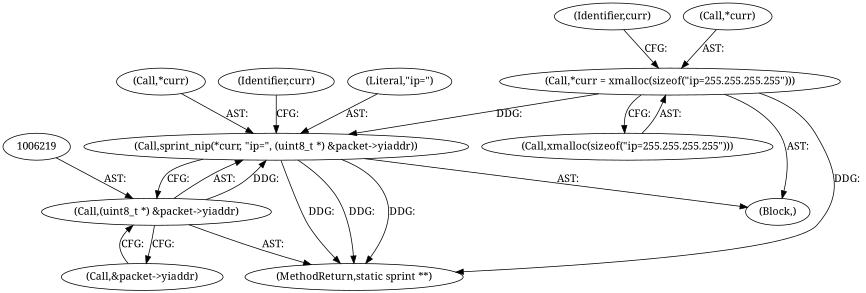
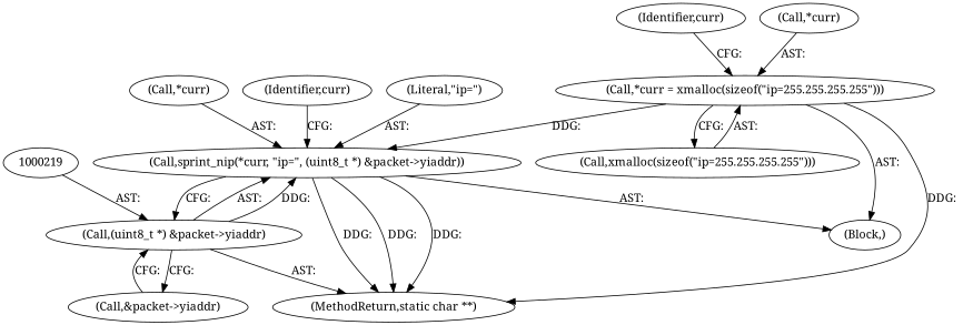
  digraph {
    fontname="Noto Serif"
    node [fontname="Noto Serif"]
    edge [fontname="Noto Serif"]
    n1 [label="(Call,sprint_nip(*curr, \"ip=\", (uint8_t *) &packet->yiaddr))"]
    n2 [label="(Call,(uint8_t *) &packet->yiaddr)"]
    n3 [label="(Block,)"]
-   n4 [label="(MethodReturn,static sprint **)"]
+   n4 [label="(MethodReturn,static char **)"]
    n5 [label="(Call,&packet->yiaddr)"]
    n6 [label="(Call,*curr = xmalloc(sizeof(\"ip=255.255.255.255\")))"]
    n7 [label="(Call,xmalloc(sizeof(\"ip=255.255.255.255\")))"]
    n8 [label="(Call,*curr)"]
    n9 [label="(Identifier,curr)"]
    n10 [label="(Identifier,curr)"]
    n11 [label="(Call,*curr)"]
    n12 [label="(Literal,\"ip=\")"]
-   1000219 [label=1006219]
+   1000219
    n1 -> n2 [label="CFG: "]
    n1 -> n3 [label="AST: "]
    n1 -> n4 [label="DDG: "]
    n1 -> n4 [label="DDG: "]
    n1 -> n4 [label="DDG: "]
    n2 -> n1 [label="AST: "]
    n2 -> n1 [label="DDG: "]
    n2 -> n4 [label="AST: "]
    n2 -> n5 [label="CFG: "]
    n5 -> n2 [label="CFG: "]
    n6 -> n1 [label="DDG: "]
    n6 -> n3 [label="AST: "]
    n6 -> n4 [label="DDG: "]
    n6 -> n7 [label="CFG: "]
    n7 -> n6 [label="AST: "]
    n8 -> n1 [label="AST: "]
    n9 -> n6 [label="CFG: "]
    n10 -> n1 [label="CFG: "]
    n11 -> n6 [label="AST: "]
    n12 -> n1 [label="AST: "]
    1000219 -> n2 [label="AST: "]
  }
